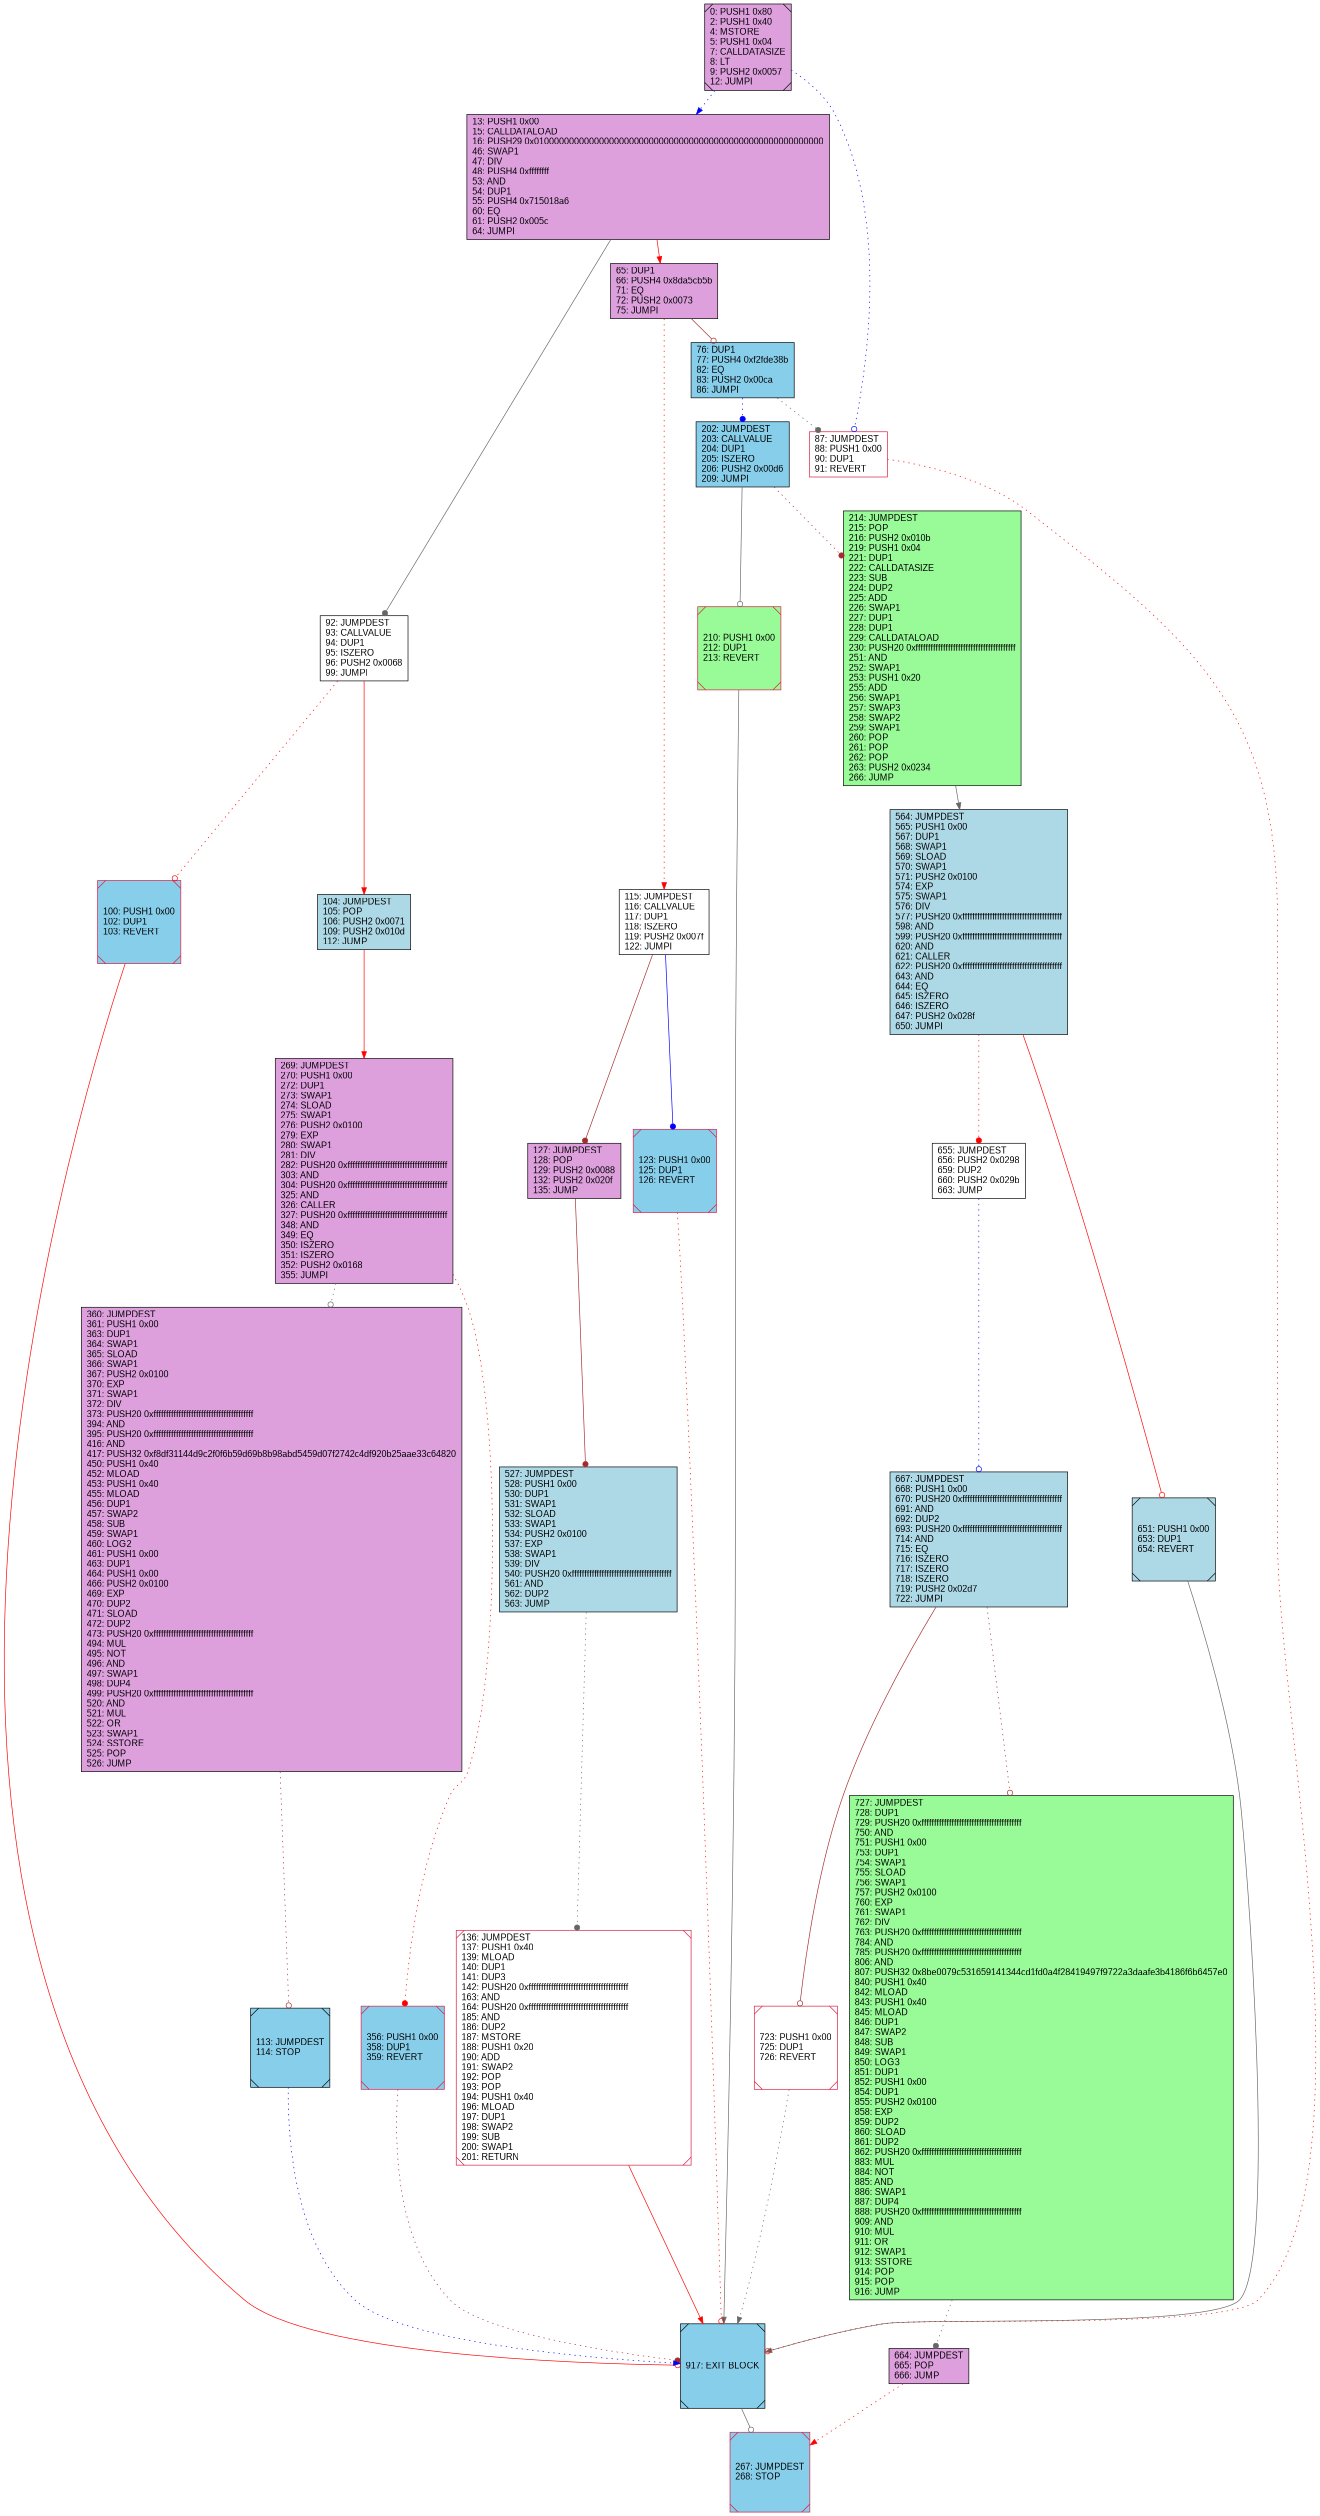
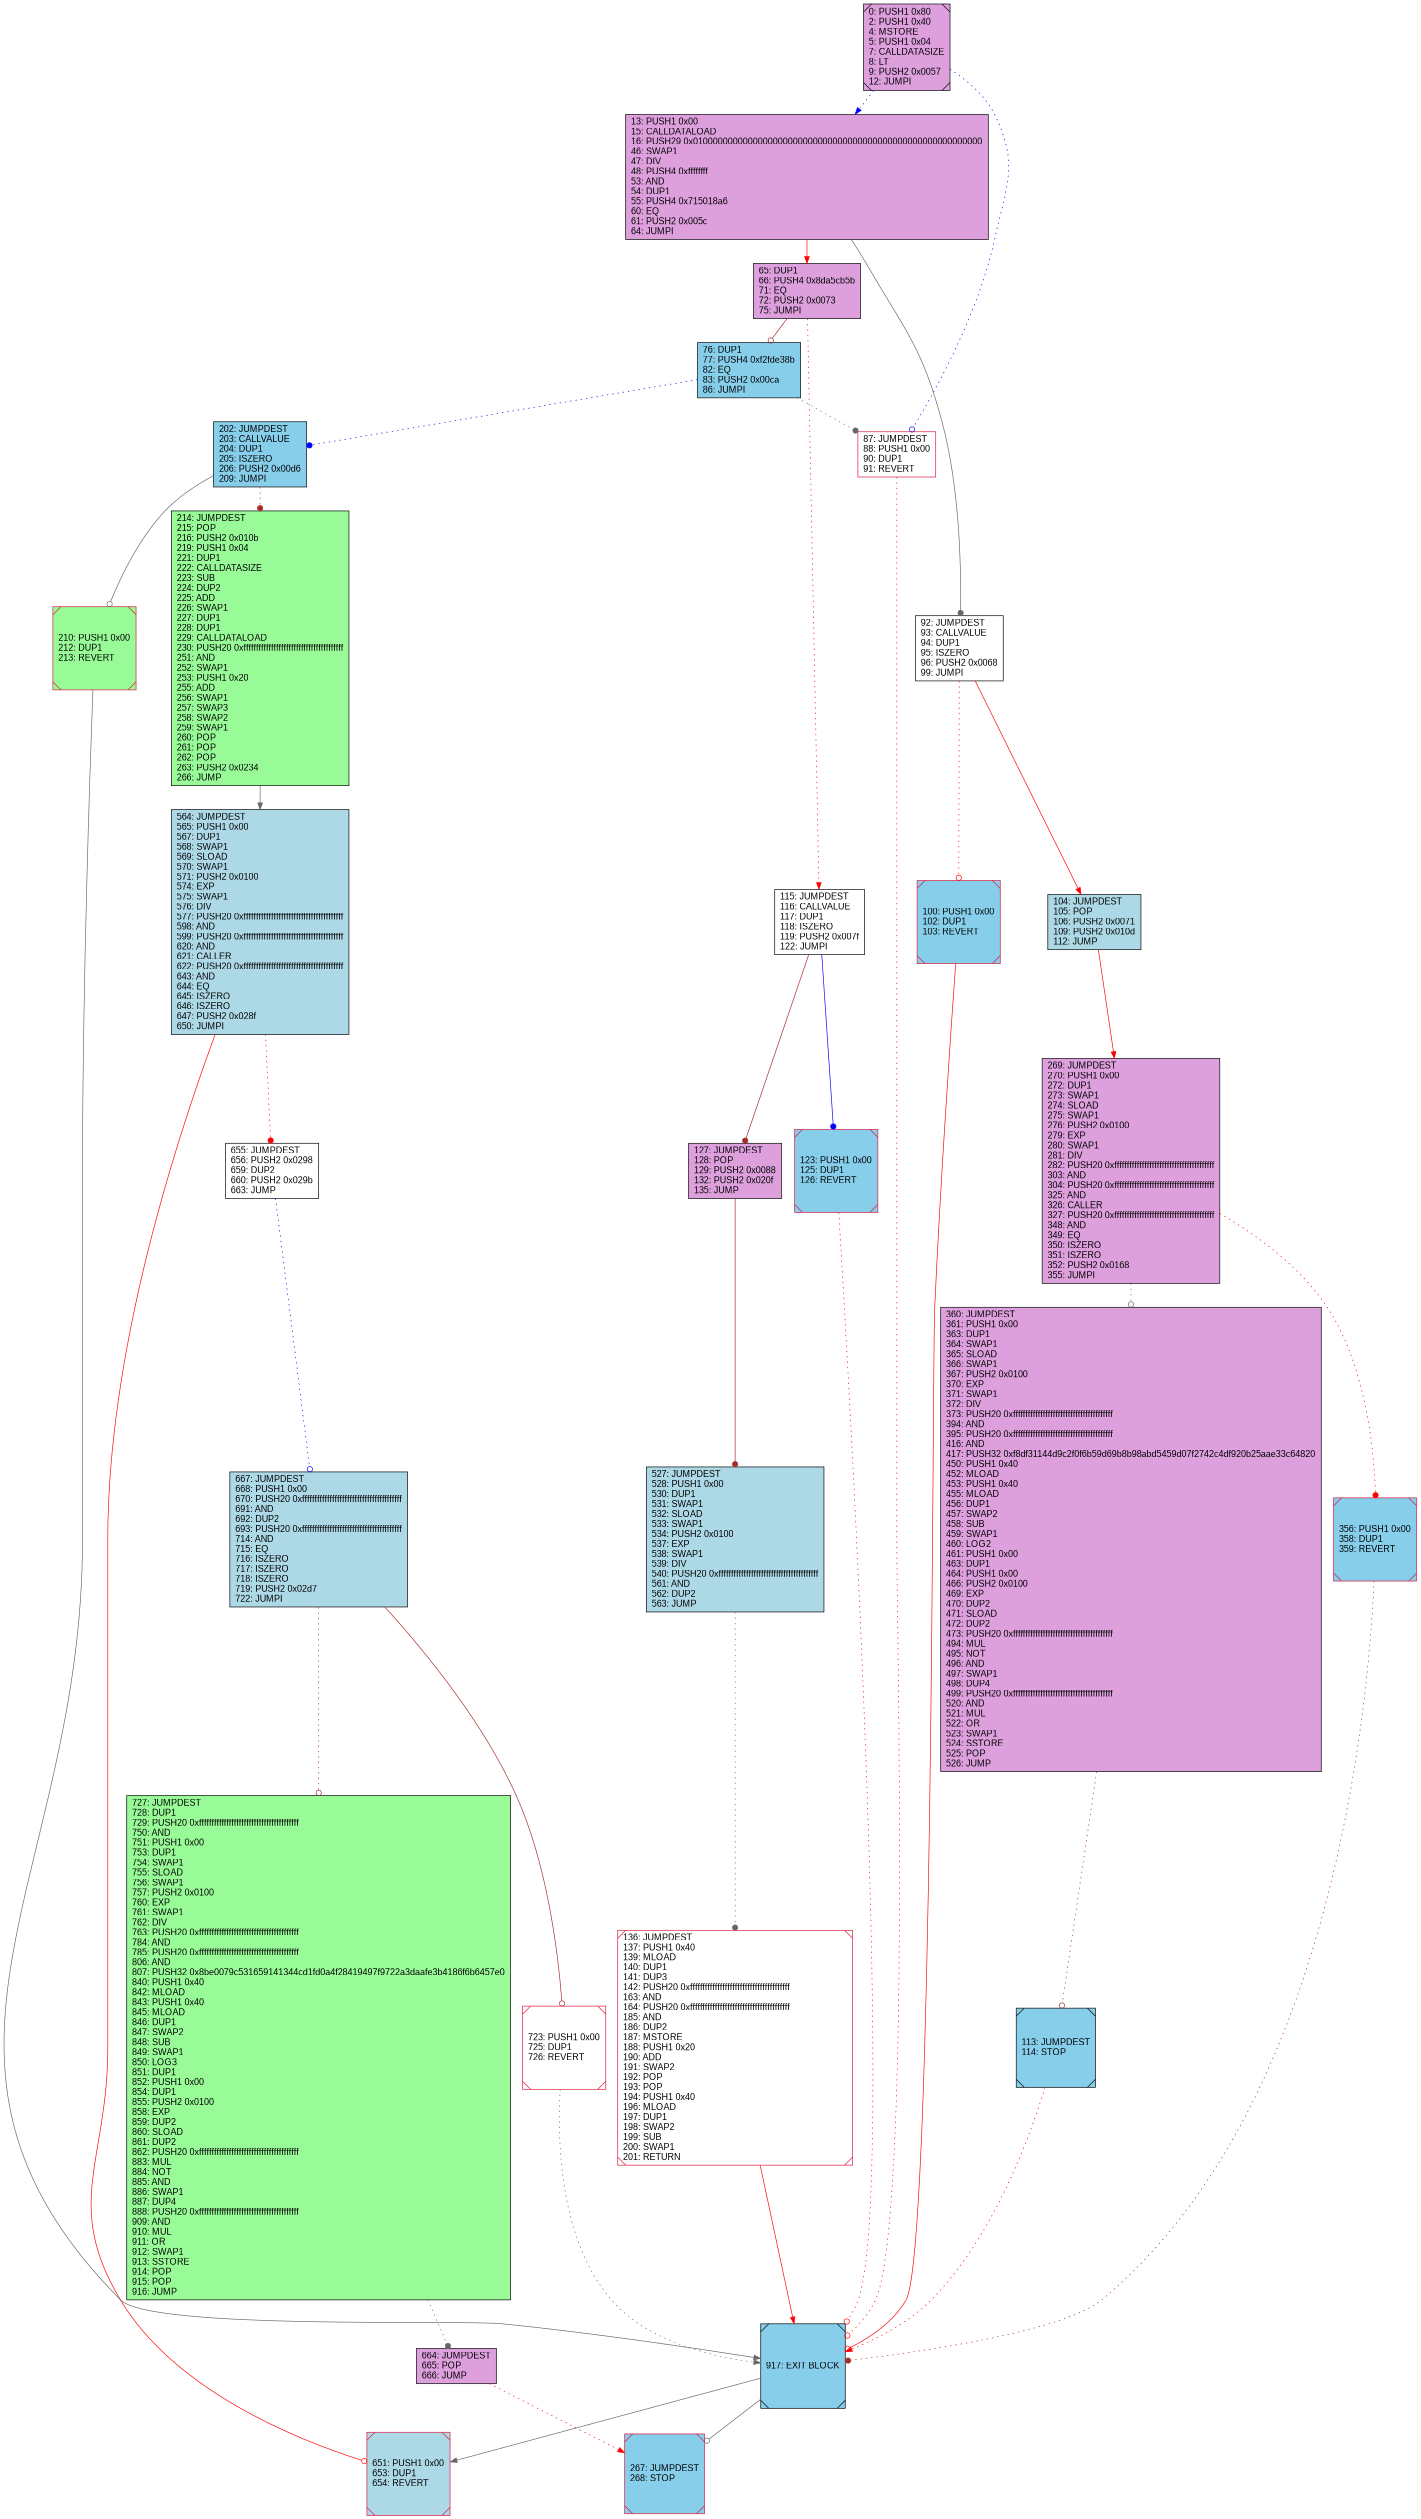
  digraph {
    rankdir=UD
    node [color=black fillcolor=skyblue fontcolor=black fontname=arial shape=box style=filled]
    edge [arrowhead=odot color=red style=dotted]
    n1 [color=crimson label="100: PUSH1 0x00\l102: DUP1\l103: REVERT\l" shape=Msquare]
    n2 [label="917: EXIT BLOCK\l" shape=Msquare]
    n3 [color=crimson label="267: JUMPDEST\l268: STOP\l" shape=Msquare]
    n4 [color=crimson label="356: PUSH1 0x00\l358: DUP1\l359: REVERT\l" shape=Msquare]
    n5 [fillcolor=white label="655: JUMPDEST\l656: PUSH2 0x0298\l659: DUP2\l660: PUSH2 0x029b\l663: JUMP\l"]
    n6 [fillcolor=lightblue label="667: JUMPDEST\l668: PUSH1 0x00\l670: PUSH20 0xffffffffffffffffffffffffffffffffffffffff\l691: AND\l692: DUP2\l693: PUSH20 0xffffffffffffffffffffffffffffffffffffffff\l714: AND\l715: EQ\l716: ISZERO\l717: ISZERO\l718: ISZERO\l719: PUSH2 0x02d7\l722: JUMPI\l"]
    n7 [fillcolor=palegreen label="727: JUMPDEST\l728: DUP1\l729: PUSH20 0xffffffffffffffffffffffffffffffffffffffff\l750: AND\l751: PUSH1 0x00\l753: DUP1\l754: SWAP1\l755: SLOAD\l756: SWAP1\l757: PUSH2 0x0100\l760: EXP\l761: SWAP1\l762: DIV\l763: PUSH20 0xffffffffffffffffffffffffffffffffffffffff\l784: AND\l785: PUSH20 0xffffffffffffffffffffffffffffffffffffffff\l806: AND\l807: PUSH32 0x8be0079c531659141344cd1fd0a4f28419497f9722a3daafe3b4186f6b6457e0\l840: PUSH1 0x40\l842: MLOAD\l843: PUSH1 0x40\l845: MLOAD\l846: DUP1\l847: SWAP2\l848: SUB\l849: SWAP1\l850: LOG3\l851: DUP1\l852: PUSH1 0x00\l854: DUP1\l855: PUSH2 0x0100\l858: EXP\l859: DUP2\l860: SLOAD\l861: DUP2\l862: PUSH20 0xffffffffffffffffffffffffffffffffffffffff\l883: MUL\l884: NOT\l885: AND\l886: SWAP1\l887: DUP4\l888: PUSH20 0xffffffffffffffffffffffffffffffffffffffff\l909: AND\l910: MUL\l911: OR\l912: SWAP1\l913: SSTORE\l914: POP\l915: POP\l916: JUMP\l"]
    n8 [color=crimson fillcolor=white label="723: PUSH1 0x00\l725: DUP1\l726: REVERT\l" shape=Msquare]
    n9 [fillcolor=palegreen label="214: JUMPDEST\l215: POP\l216: PUSH2 0x010b\l219: PUSH1 0x04\l221: DUP1\l222: CALLDATASIZE\l223: SUB\l224: DUP2\l225: ADD\l226: SWAP1\l227: DUP1\l228: DUP1\l229: CALLDATALOAD\l230: PUSH20 0xffffffffffffffffffffffffffffffffffffffff\l251: AND\l252: SWAP1\l253: PUSH1 0x20\l255: ADD\l256: SWAP1\l257: SWAP3\l258: SWAP2\l259: SWAP1\l260: POP\l261: POP\l262: POP\l263: PUSH2 0x0234\l266: JUMP\l"]
    n10 [fillcolor=lightblue label="564: JUMPDEST\l565: PUSH1 0x00\l567: DUP1\l568: SWAP1\l569: SLOAD\l570: SWAP1\l571: PUSH2 0x0100\l574: EXP\l575: SWAP1\l576: DIV\l577: PUSH20 0xffffffffffffffffffffffffffffffffffffffff\l598: AND\l599: PUSH20 0xffffffffffffffffffffffffffffffffffffffff\l620: AND\l621: CALLER\l622: PUSH20 0xffffffffffffffffffffffffffffffffffffffff\l643: AND\l644: EQ\l645: ISZERO\l646: ISZERO\l647: PUSH2 0x028f\l650: JUMPI\l"]
-   n11 [fillcolor=lightblue label="651: PUSH1 0x00\l653: DUP1\l654: REVERT\l" shape=Msquare]
+   n11 [color=crimson fillcolor=lightblue label="651: PUSH1 0x00\l653: DUP1\l654: REVERT\l" shape=Msquare]
    n12 [label="76: DUP1\l77: PUSH4 0xf2fde38b\l82: EQ\l83: PUSH2 0x00ca\l86: JUMPI\l"]
    n13 [color=crimson fillcolor=white label="87: JUMPDEST\l88: PUSH1 0x00\l90: DUP1\l91: REVERT\l"]
    n14 [label="202: JUMPDEST\l203: CALLVALUE\l204: DUP1\l205: ISZERO\l206: PUSH2 0x00d6\l209: JUMPI\l"]
    n15 [color=crimson fillcolor=palegreen label="210: PUSH1 0x00\l212: DUP1\l213: REVERT\l" shape=Msquare]
    n16 [fillcolor=plum label="269: JUMPDEST\l270: PUSH1 0x00\l272: DUP1\l273: SWAP1\l274: SLOAD\l275: SWAP1\l276: PUSH2 0x0100\l279: EXP\l280: SWAP1\l281: DIV\l282: PUSH20 0xffffffffffffffffffffffffffffffffffffffff\l303: AND\l304: PUSH20 0xffffffffffffffffffffffffffffffffffffffff\l325: AND\l326: CALLER\l327: PUSH20 0xffffffffffffffffffffffffffffffffffffffff\l348: AND\l349: EQ\l350: ISZERO\l351: ISZERO\l352: PUSH2 0x0168\l355: JUMPI\l"]
    n17 [fillcolor=plum label="360: JUMPDEST\l361: PUSH1 0x00\l363: DUP1\l364: SWAP1\l365: SLOAD\l366: SWAP1\l367: PUSH2 0x0100\l370: EXP\l371: SWAP1\l372: DIV\l373: PUSH20 0xffffffffffffffffffffffffffffffffffffffff\l394: AND\l395: PUSH20 0xffffffffffffffffffffffffffffffffffffffff\l416: AND\l417: PUSH32 0xf8df31144d9c2f0f6b59d69b8b98abd5459d07f2742c4df920b25aae33c64820\l450: PUSH1 0x40\l452: MLOAD\l453: PUSH1 0x40\l455: MLOAD\l456: DUP1\l457: SWAP2\l458: SUB\l459: SWAP1\l460: LOG2\l461: PUSH1 0x00\l463: DUP1\l464: PUSH1 0x00\l466: PUSH2 0x0100\l469: EXP\l470: DUP2\l471: SLOAD\l472: DUP2\l473: PUSH20 0xffffffffffffffffffffffffffffffffffffffff\l494: MUL\l495: NOT\l496: AND\l497: SWAP1\l498: DUP4\l499: PUSH20 0xffffffffffffffffffffffffffffffffffffffff\l520: AND\l521: MUL\l522: OR\l523: SWAP1\l524: SSTORE\l525: POP\l526: JUMP\l"]
    n18 [label="113: JUMPDEST\l114: STOP\l" shape=Msquare]
    n19 [fillcolor=white label="92: JUMPDEST\l93: CALLVALUE\l94: DUP1\l95: ISZERO\l96: PUSH2 0x0068\l99: JUMPI\l"]
    n20 [fillcolor=lightblue label="104: JUMPDEST\l105: POP\l106: PUSH2 0x0071\l109: PUSH2 0x010d\l112: JUMP\l"]
    n21 [color=crimson label="123: PUSH1 0x00\l125: DUP1\l126: REVERT\l" shape=Msquare]
    n22 [fillcolor=plum label="13: PUSH1 0x00\l15: CALLDATALOAD\l16: PUSH29 0x0100000000000000000000000000000000000000000000000000000000\l46: SWAP1\l47: DIV\l48: PUSH4 0xffffffff\l53: AND\l54: DUP1\l55: PUSH4 0x715018a6\l60: EQ\l61: PUSH2 0x005c\l64: JUMPI\l"]
    n23 [fillcolor=plum label="65: DUP1\l66: PUSH4 0x8da5cb5b\l71: EQ\l72: PUSH2 0x0073\l75: JUMPI\l"]
    n24 [fillcolor=white label="115: JUMPDEST\l116: CALLVALUE\l117: DUP1\l118: ISZERO\l119: PUSH2 0x007f\l122: JUMPI\l"]
    n25 [color=crimson fillcolor=white label="136: JUMPDEST\l137: PUSH1 0x40\l139: MLOAD\l140: DUP1\l141: DUP3\l142: PUSH20 0xffffffffffffffffffffffffffffffffffffffff\l163: AND\l164: PUSH20 0xffffffffffffffffffffffffffffffffffffffff\l185: AND\l186: DUP2\l187: MSTORE\l188: PUSH1 0x20\l190: ADD\l191: SWAP2\l192: POP\l193: POP\l194: PUSH1 0x40\l196: MLOAD\l197: DUP1\l198: SWAP2\l199: SUB\l200: SWAP1\l201: RETURN\l" shape=Msquare]
    n26 [fillcolor=plum label="664: JUMPDEST\l665: POP\l666: JUMP\l"]
    n27 [fillcolor=plum label="127: JUMPDEST\l128: POP\l129: PUSH2 0x0088\l132: PUSH2 0x020f\l135: JUMP\l"]
    n28 [fillcolor=lightblue label="527: JUMPDEST\l528: PUSH1 0x00\l530: DUP1\l531: SWAP1\l532: SLOAD\l533: SWAP1\l534: PUSH2 0x0100\l537: EXP\l538: SWAP1\l539: DIV\l540: PUSH20 0xffffffffffffffffffffffffffffffffffffffff\l561: AND\l562: DUP2\l563: JUMP\l"]
    n29 [fillcolor=plum label="0: PUSH1 0x80\l2: PUSH1 0x40\l4: MSTORE\l5: PUSH1 0x04\l7: CALLDATASIZE\l8: LT\l9: PUSH2 0x0057\l12: JUMPI\l" shape=Msquare]
    n1 -> n2 [style=solid]
    n2 -> n3 [color=gray40 style=solid]
    n4 -> n2 [arrowhead=dot color=brown]
    n5 -> n6 [color=blue]
    n6 -> n7 [color=brown]
    n6 -> n8 [color=brown style=solid]
    n7 -> n26 [arrowhead=dot color=gray40]
    n8 -> n2 [arrowhead=normal color=gray40]
    n9 -> n10 [arrowhead=normal color=gray40 style=solid]
    n10 -> n5 [arrowhead=dot]
    n10 -> n11 [style=solid]
-   n11 -> n2 [arrowhead=normal color=gray40 style=solid]
+   n2 -> n11 [arrowhead=normal color=gray40 style=solid]
    n12 -> n13 [arrowhead=dot color=gray40]
    n12 -> n14 [arrowhead=dot color=blue]
    n13 -> n2
    n14 -> n9 [arrowhead=dot color=brown]
    n14 -> n15 [color=gray40 style=solid]
    n15 -> n2 [arrowhead=normal color=gray40 style=solid]
    n16 -> n4 [arrowhead=dot]
    n16 -> n17 [color=gray40]
    n17 -> n18 [color=brown]
-   n18 -> n2 [arrowhead=normal color=blue]
+   n18 -> n2 [arrowhead=normal]
    n19 -> n1
    n19 -> n20 [arrowhead=normal style=solid]
    n20 -> n16 [arrowhead=normal style=solid]
    n21 -> n2
    n22 -> n19 [arrowhead=dot color=gray40 style=solid]
    n22 -> n23 [arrowhead=normal style=solid]
    n23 -> n12 [color=brown style=solid]
    n23 -> n24 [arrowhead=normal]
    n24 -> n21 [arrowhead=dot color=blue style=solid]
    n24 -> n27 [arrowhead=dot color=brown style=solid]
    n25 -> n2 [arrowhead=normal style=solid]
    n26 -> n3 [arrowhead=normal]
    n27 -> n28 [arrowhead=dot color=brown style=solid]
    n28 -> n25 [arrowhead=dot color=gray40]
    n29 -> n13 [color=blue]
    n29 -> n22 [arrowhead=normal color=blue]
  }
